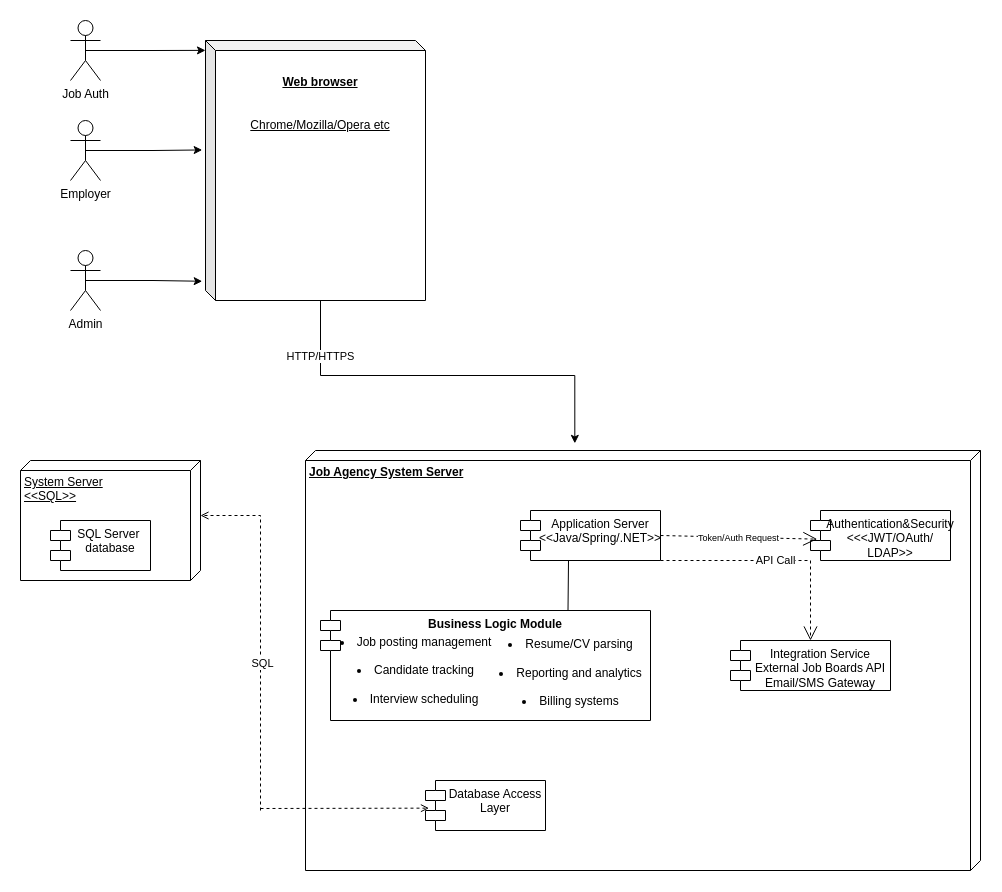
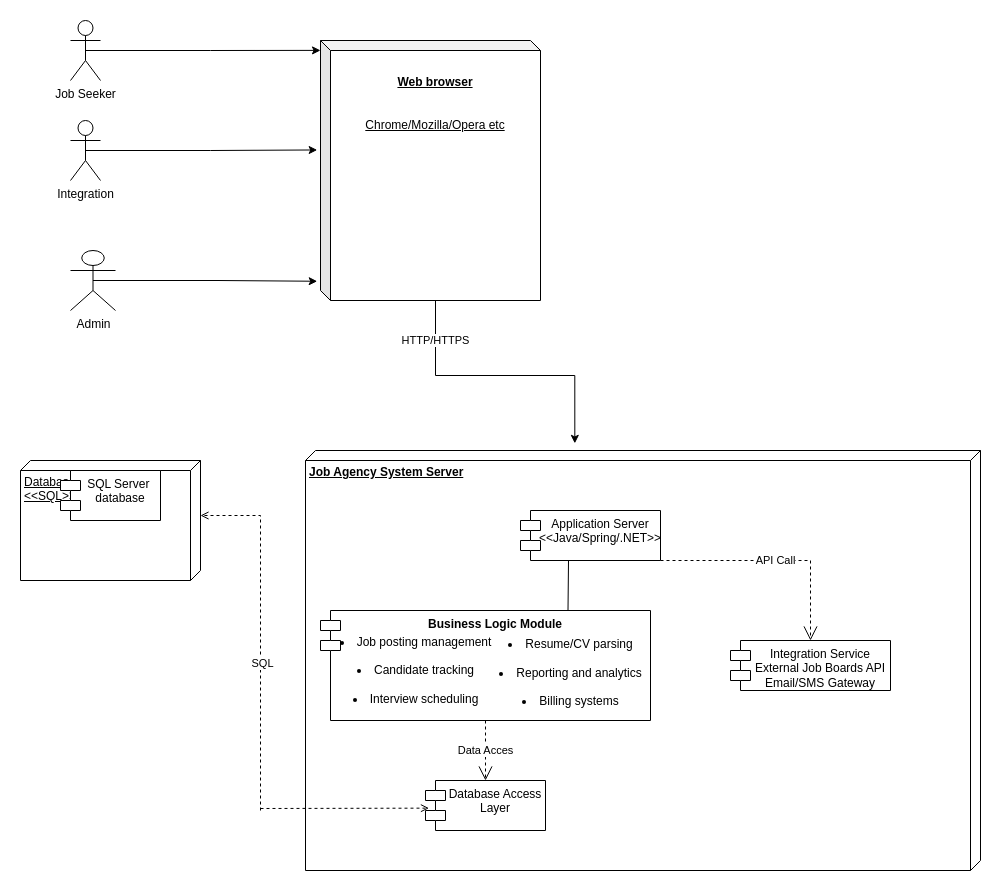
  <mxCell id="0" />
  <mxCell id="1" parent="0" />
  <mxCell id="2" style="edgeStyle=orthogonalEdgeStyle;rounded=0;orthogonalLoop=1;jettySize=auto;html=1;exitX=0.5;exitY=0.5;exitDx=0;exitDy=0;exitPerimeter=0;entryX=0;entryY=0.038;entryDx=0;entryDy=0;entryPerimeter=0;" edge="1" parent="1" source="3" target="7"><mxGeometry relative="1" as="geometry"><mxPoint x="280" y="50" as="targetPoint" /></mxGeometry></mxCell>
- <mxCell id="3" value="Job Auth" style="shape=umlActor;verticalLabelPosition=bottom;verticalAlign=top;html=1;outlineConnect=0;" vertex="1" parent="1"><mxGeometry x="70" y="20" width="30" height="60" as="geometry" /></mxCell>
- <mxCell id="4" value="Employer" style="shape=umlActor;verticalLabelPosition=bottom;verticalAlign=top;html=1;outlineConnect=0;" vertex="1" parent="1"><mxGeometry x="70" y="120" width="30" height="60" as="geometry" /></mxCell>
+ <mxCell id="3" value="Job Seeker" style="shape=umlActor;verticalLabelPosition=bottom;verticalAlign=top;html=1;outlineConnect=0;" vertex="1" parent="1"><mxGeometry x="70" y="20" width="30" height="60" as="geometry" /></mxCell>
+ <mxCell id="4" value="Integration" style="shape=umlActor;verticalLabelPosition=bottom;verticalAlign=top;html=1;outlineConnect=0;" vertex="1" parent="1"><mxGeometry x="70" y="120" width="30" height="60" as="geometry" /></mxCell>
  <mxCell id="5" style="edgeStyle=orthogonalEdgeStyle;rounded=0;orthogonalLoop=1;jettySize=auto;html=1;exitX=0.5;exitY=0.5;exitDx=0;exitDy=0;exitPerimeter=0;entryX=-0.015;entryY=0.926;entryDx=0;entryDy=0;entryPerimeter=0;" edge="1" parent="1" source="6" target="7"><mxGeometry relative="1" as="geometry"><mxPoint x="270" y="280" as="targetPoint" /></mxGeometry></mxCell>
- <mxCell id="6" value="Admin" style="shape=umlActor;verticalLabelPosition=bottom;verticalAlign=top;html=1;outlineConnect=0;" vertex="1" parent="1"><mxGeometry x="70" y="250" width="30" height="60" as="geometry" /></mxCell>
- <mxCell id="7" value="&lt;b&gt;&lt;u&gt;Web browser&lt;/u&gt;&lt;/b&gt;&lt;div&gt;&lt;br&gt;&lt;/div&gt;&lt;div&gt;&lt;br&gt;&lt;/div&gt;&lt;div&gt;&lt;div&gt;&lt;u&gt;Chrome/Mozilla/Opera etc&lt;/u&gt;&lt;/div&gt;&lt;div&gt;&lt;u&gt;&lt;br&gt;&lt;/u&gt;&lt;/div&gt;&lt;div&gt;&lt;u&gt;&lt;br&gt;&lt;/u&gt;&lt;/div&gt;&lt;div&gt;&lt;u&gt;&lt;br&gt;&lt;/u&gt;&lt;/div&gt;&lt;div&gt;&lt;u&gt;&lt;br&gt;&lt;/u&gt;&lt;/div&gt;&lt;div&gt;&lt;u&gt;&lt;br&gt;&lt;/u&gt;&lt;/div&gt;&lt;div&gt;&lt;u&gt;&lt;br&gt;&lt;/u&gt;&lt;/div&gt;&lt;div&gt;&lt;u&gt;&lt;br&gt;&lt;/u&gt;&lt;/div&gt;&lt;div&gt;&lt;u&gt;&lt;br&gt;&lt;/u&gt;&lt;/div&gt;&lt;div&gt;&lt;u&gt;&lt;br&gt;&lt;/u&gt;&lt;/div&gt;&lt;div&gt;&lt;u&gt;&lt;br&gt;&lt;/u&gt;&lt;/div&gt;&lt;/div&gt;" style="shape=cube;whiteSpace=wrap;html=1;boundedLbl=1;backgroundOutline=1;darkOpacity=0.05;darkOpacity2=0.1;size=10;" vertex="1" parent="1"><mxGeometry x="205" y="40" width="220" height="260" as="geometry" /></mxCell>
+ <mxCell id="6" value="Admin" style="shape=umlActor;verticalLabelPosition=bottom;verticalAlign=top;html=1;outlineConnect=0;" vertex="1" parent="1"><mxGeometry x="70" y="250" width="45" height="60" as="geometry" /></mxCell>
+ <mxCell id="7" value="&lt;b&gt;&lt;u&gt;Web browser&lt;/u&gt;&lt;/b&gt;&lt;div&gt;&lt;br&gt;&lt;/div&gt;&lt;div&gt;&lt;br&gt;&lt;/div&gt;&lt;div&gt;&lt;div&gt;&lt;u&gt;Chrome/Mozilla/Opera etc&lt;/u&gt;&lt;/div&gt;&lt;div&gt;&lt;u&gt;&lt;br&gt;&lt;/u&gt;&lt;/div&gt;&lt;div&gt;&lt;u&gt;&lt;br&gt;&lt;/u&gt;&lt;/div&gt;&lt;div&gt;&lt;u&gt;&lt;br&gt;&lt;/u&gt;&lt;/div&gt;&lt;div&gt;&lt;u&gt;&lt;br&gt;&lt;/u&gt;&lt;/div&gt;&lt;div&gt;&lt;u&gt;&lt;br&gt;&lt;/u&gt;&lt;/div&gt;&lt;div&gt;&lt;u&gt;&lt;br&gt;&lt;/u&gt;&lt;/div&gt;&lt;div&gt;&lt;u&gt;&lt;br&gt;&lt;/u&gt;&lt;/div&gt;&lt;div&gt;&lt;u&gt;&lt;br&gt;&lt;/u&gt;&lt;/div&gt;&lt;div&gt;&lt;u&gt;&lt;br&gt;&lt;/u&gt;&lt;/div&gt;&lt;div&gt;&lt;u&gt;&lt;br&gt;&lt;/u&gt;&lt;/div&gt;&lt;/div&gt;" style="shape=cube;whiteSpace=wrap;html=1;boundedLbl=1;backgroundOutline=1;darkOpacity=0.05;darkOpacity2=0.1;size=10;" vertex="1" parent="1"><mxGeometry x="320" y="40" width="220" height="260" as="geometry" /></mxCell>
  <mxCell id="8" style="edgeStyle=orthogonalEdgeStyle;rounded=0;orthogonalLoop=1;jettySize=auto;html=1;exitX=0.5;exitY=0.5;exitDx=0;exitDy=0;exitPerimeter=0;entryX=-0.015;entryY=0.421;entryDx=0;entryDy=0;entryPerimeter=0;" edge="1" parent="1" source="4" target="7"><mxGeometry relative="1" as="geometry" /></mxCell>
- <mxCell id="9" value="System Server&lt;div&gt;&amp;lt;&amp;lt;SQL&amp;gt;&amp;gt;&lt;/div&gt;" style="verticalAlign=top;align=left;spacingTop=8;spacingLeft=2;spacingRight=12;shape=cube;size=10;direction=south;fontStyle=4;html=1;whiteSpace=wrap;" vertex="1" parent="1"><mxGeometry x="20" y="460" width="180" height="120" as="geometry" /></mxCell>
- <mxCell id="10" value="SQL Server&amp;nbsp;&lt;div&gt;database&lt;/div&gt;" style="shape=module;align=left;spacingLeft=20;align=center;verticalAlign=top;whiteSpace=wrap;html=1;" vertex="1" parent="1"><mxGeometry x="50" y="520" width="100" height="50" as="geometry" /></mxCell>
+ <mxCell id="9" value="Database Server&lt;div&gt;&amp;lt;&amp;lt;SQL&amp;gt;&amp;gt;&lt;/div&gt;" style="verticalAlign=top;align=left;spacingTop=8;spacingLeft=2;spacingRight=12;shape=cube;size=10;direction=south;fontStyle=4;html=1;whiteSpace=wrap;" vertex="1" parent="1"><mxGeometry x="20" y="460" width="180" height="120" as="geometry" /></mxCell>
+ <mxCell id="10" value="SQL Server&amp;nbsp;&lt;div&gt;database&lt;/div&gt;" style="shape=module;align=left;spacingLeft=20;align=center;verticalAlign=top;whiteSpace=wrap;html=1;" vertex="1" parent="1"><mxGeometry x="60" y="470" width="100" height="50" as="geometry" /></mxCell>
  <mxCell id="11" value="&lt;b&gt;Job Agency System Server&lt;/b&gt;&lt;div&gt;&lt;b&gt;&lt;br&gt;&lt;/b&gt;&lt;/div&gt;&lt;div&gt;&lt;b&gt;&lt;br&gt;&lt;/b&gt;&lt;/div&gt;" style="verticalAlign=top;align=left;spacingTop=8;spacingLeft=2;spacingRight=12;shape=cube;size=10;direction=south;fontStyle=4;html=1;whiteSpace=wrap;" vertex="1" parent="1"><mxGeometry x="305" y="450" width="675" height="420" as="geometry" /></mxCell>
  <mxCell id="12" value="Database Access Layer" style="shape=module;align=left;spacingLeft=20;align=center;verticalAlign=top;whiteSpace=wrap;html=1;" vertex="1" parent="1"><mxGeometry x="425" y="780" width="120" height="50" as="geometry" /></mxCell>
  <mxCell id="13" style="edgeStyle=orthogonalEdgeStyle;rounded=0;orthogonalLoop=1;jettySize=auto;html=1;exitX=0;exitY=0;exitDx=115;exitDy=260;exitPerimeter=0;entryX=-0.017;entryY=0.601;entryDx=0;entryDy=0;entryPerimeter=0;" edge="1" parent="1" source="7" target="11"><mxGeometry relative="1" as="geometry" /></mxCell>
  <mxCell id="14" value="HTTP/HTTPS" style="edgeLabel;html=1;align=center;verticalAlign=middle;resizable=0;points=[];" vertex="1" connectable="0" parent="13"><mxGeometry x="-0.724" y="-1" relative="1" as="geometry"><mxPoint as="offset" /></mxGeometry></mxCell>
  <mxCell id="15" value="" style="html=1;verticalAlign=bottom;labelBackgroundColor=none;endArrow=open;endFill=0;dashed=1;rounded=0;entryX=0;entryY=0;entryDx=55;entryDy=0;entryPerimeter=0;" edge="1" parent="1" target="9"><mxGeometry width="160" relative="1" as="geometry"><mxPoint x="260" y="810" as="sourcePoint" /><mxPoint x="270" y="730" as="targetPoint" /><Array as="points"><mxPoint x="260" y="515" /></Array></mxGeometry></mxCell>
  <mxCell id="16" value="SQL" style="edgeLabel;html=1;align=center;verticalAlign=middle;resizable=0;points=[];" vertex="1" connectable="0" parent="15"><mxGeometry x="-0.166" y="-1" relative="1" as="geometry"><mxPoint as="offset" /></mxGeometry></mxCell>
  <mxCell id="17" value="" style="html=1;verticalAlign=bottom;labelBackgroundColor=none;endArrow=open;endFill=0;dashed=1;rounded=0;entryX=0.029;entryY=0.553;entryDx=0;entryDy=0;entryPerimeter=0;" edge="1" parent="1" target="12"><mxGeometry width="160" relative="1" as="geometry"><mxPoint x="260" y="808" as="sourcePoint" /><mxPoint x="450" y="500" as="targetPoint" /></mxGeometry></mxCell>
  <mxCell id="18" value="Application Server&lt;div&gt;&amp;lt;&amp;lt;Java/Spring/.NET&amp;gt;&amp;gt;&lt;/div&gt;" style="shape=module;align=left;spacingLeft=20;align=center;verticalAlign=top;whiteSpace=wrap;html=1;" vertex="1" parent="1"><mxGeometry x="520" y="510" width="140" height="50" as="geometry" /></mxCell>
- <mxCell id="19" value="Authentication&amp;amp;Security&lt;div&gt;&amp;lt;&amp;lt;&amp;lt;JWT/OAuth/ LDAP&amp;gt;&amp;gt;&lt;/div&gt;" style="shape=module;align=left;spacingLeft=20;align=center;verticalAlign=top;whiteSpace=wrap;html=1;" vertex="1" parent="1"><mxGeometry x="810" y="510" width="140" height="50" as="geometry" /></mxCell>
  <mxCell id="20" value="&lt;b&gt;Business Logic Module&lt;/b&gt;" style="shape=module;align=left;spacingLeft=20;align=center;verticalAlign=top;whiteSpace=wrap;html=1;" vertex="1" parent="1"><mxGeometry x="320" y="610" width="330" height="110" as="geometry" /></mxCell>
  <mxCell id="21" value="&lt;li class=&quot;whitespace-normal break-words&quot;&gt;Job posting management&lt;/li&gt;&lt;br/&gt;&lt;li class=&quot;whitespace-normal break-words&quot;&gt;Candidate tracking&lt;/li&gt;&lt;br/&gt;&lt;li class=&quot;whitespace-normal break-words&quot;&gt;Interview scheduling&lt;/li&gt;" style="text;html=1;align=center;verticalAlign=middle;resizable=0;points=[];autosize=1;strokeColor=none;fillColor=none;" vertex="1" parent="1"><mxGeometry x="330" y="625" width="170" height="90" as="geometry" /></mxCell>
  <mxCell id="22" value="&lt;br&gt;&lt;li class=&quot;whitespace-normal break-words&quot;&gt;Resume/CV parsing&lt;/li&gt;&lt;br&gt;&lt;li class=&quot;whitespace-normal break-words&quot;&gt;Reporting and analytics&lt;/li&gt;&lt;br&gt;&lt;li class=&quot;whitespace-normal break-words&quot;&gt;Billing systems&lt;/li&gt;" style="text;html=1;align=center;verticalAlign=middle;resizable=0;points=[];autosize=1;strokeColor=none;fillColor=none;" vertex="1" parent="1"><mxGeometry x="490" y="615" width="160" height="100" as="geometry" /></mxCell>
  <mxCell id="23" value="Integration Service&lt;div&gt;External Job Boards API&lt;/div&gt;&lt;div&gt;Email/SMS Gateway&lt;/div&gt;&lt;div&gt;&lt;br&gt;&lt;/div&gt;" style="shape=module;align=left;spacingLeft=20;align=center;verticalAlign=top;whiteSpace=wrap;html=1;" vertex="1" parent="1"><mxGeometry x="730" y="640" width="160" height="50" as="geometry" /></mxCell>
  <mxCell id="24" value="" style="endArrow=none;html=1;rounded=0;exitX=0.75;exitY=0;exitDx=0;exitDy=0;" edge="1" parent="1" source="20"><mxGeometry width="50" height="50" relative="1" as="geometry"><mxPoint x="530" y="500" as="sourcePoint" /><mxPoint x="568" y="560" as="targetPoint" /></mxGeometry></mxCell>
- <mxCell id="26" value="&lt;font style=&quot;font-size: 9px;&quot;&gt;Token/Auth Request&lt;/font&gt;" style="endArrow=open;endSize=12;dashed=1;html=1;rounded=0;exitX=1;exitY=0.5;exitDx=0;exitDy=0;entryX=0.048;entryY=0.573;entryDx=0;entryDy=0;entryPerimeter=0;" edge="1" parent="1" source="18" target="19"><mxGeometry width="160" relative="1" as="geometry"><mxPoint x="640" y="690" as="sourcePoint" /><mxPoint x="800" y="690" as="targetPoint" /></mxGeometry></mxCell>
+ <mxCell id="25" value="Data Acces" style="endArrow=open;endSize=12;dashed=1;html=1;rounded=0;exitX=0.5;exitY=1;exitDx=0;exitDy=0;entryX=0.5;entryY=0;entryDx=0;entryDy=0;" edge="1" parent="1" source="20" target="12"><mxGeometry width="160" relative="1" as="geometry"><mxPoint x="470" y="740" as="sourcePoint" /><mxPoint x="630" y="740" as="targetPoint" /></mxGeometry></mxCell>
  <mxCell id="27" value="API Call" style="endArrow=open;endSize=12;dashed=1;html=1;rounded=0;exitX=1;exitY=1;exitDx=0;exitDy=0;entryX=0.5;entryY=0;entryDx=0;entryDy=0;" edge="1" parent="1" source="18" target="23"><mxGeometry width="160" relative="1" as="geometry"><mxPoint x="640" y="690" as="sourcePoint" /><mxPoint x="800" y="690" as="targetPoint" /><Array as="points"><mxPoint x="810" y="560" /></Array></mxGeometry></mxCell>
